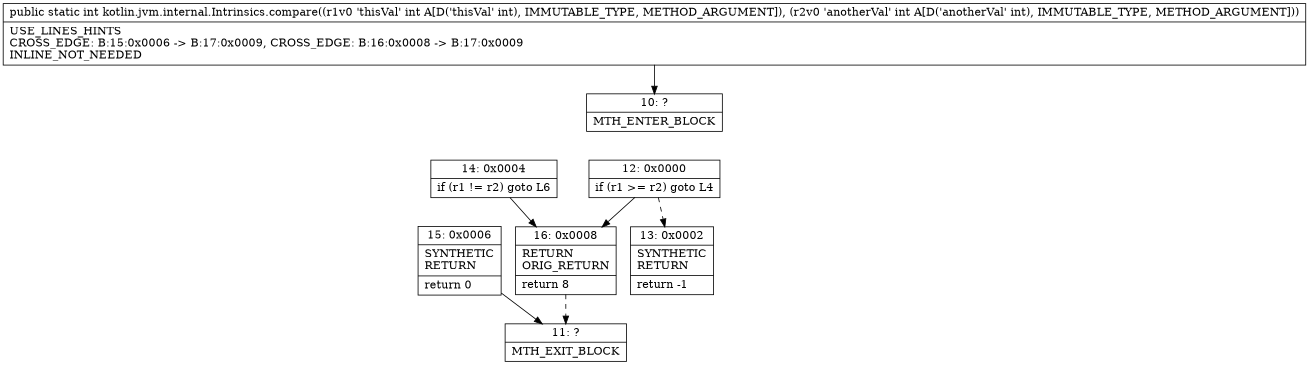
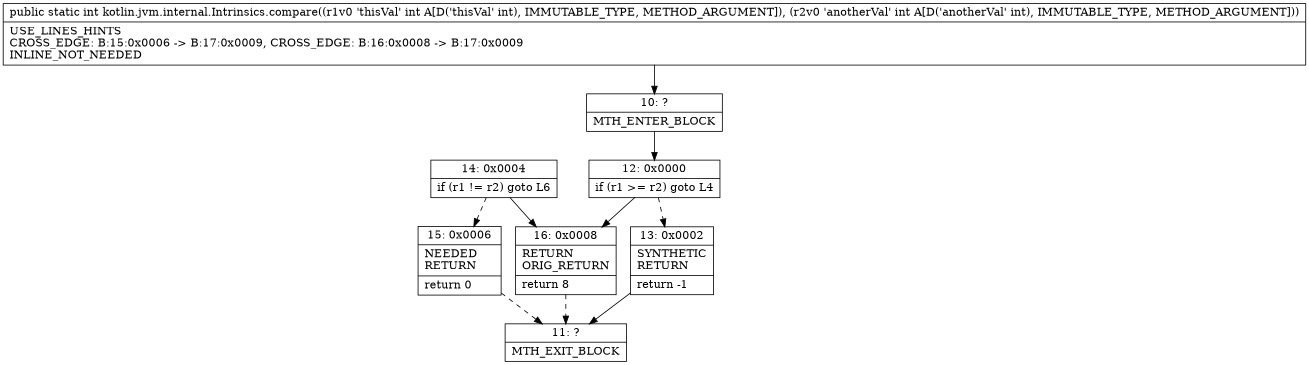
  digraph {
    node [shape=record]
    n1 [label="{10\:\ ?|MTH_ENTER_BLOCK\l}"]
    n2 [label="{12\:\ 0x0000|if (r1 \>= r2) goto L4\l}"]
    n3 [label="{13\:\ 0x0002|SYNTHETIC\lRETURN\l|return \-1\l}"]
    n4 [label="{16\:\ 0x0008|RETURN\lORIG_RETURN\l|return 8\l}"]
    n5 [label="{11\:\ ?|MTH_EXIT_BLOCK\l}"]
    n6 [label="{14\:\ 0x0004|if (r1 != r2) goto L6\l}"]
-   n7 [label="{15\:\ 0x0006|SYNTHETIC\lRETURN\l|return 0\l}"]
+   n7 [label="{15\:\ 0x0006|NEEDED\lRETURN\l|return 0\l}"]
    n8 [label="{public static int kotlin.jvm.internal.Intrinsics.compare((r1v0 'thisVal' int A[D('thisVal' int), IMMUTABLE_TYPE, METHOD_ARGUMENT]), (r2v0 'anotherVal' int A[D('anotherVal' int), IMMUTABLE_TYPE, METHOD_ARGUMENT]))  | USE_LINES_HINTS\lCROSS_EDGE: B:15:0x0006 \-\> B:17:0x0009, CROSS_EDGE: B:16:0x0008 \-\> B:17:0x0009\lINLINE_NOT_NEEDED\l}"]
+   n1 -> n2
    n2 -> n3 [style=dashed]
    n2 -> n4
+   n3 -> n5
    n4 -> n5 [style=dashed]
    n6 -> n4
-   n7 -> n5
+   n6 -> n7 [style=dashed]
+   n7 -> n5 [style=dashed]
    n8 -> n1
  }
